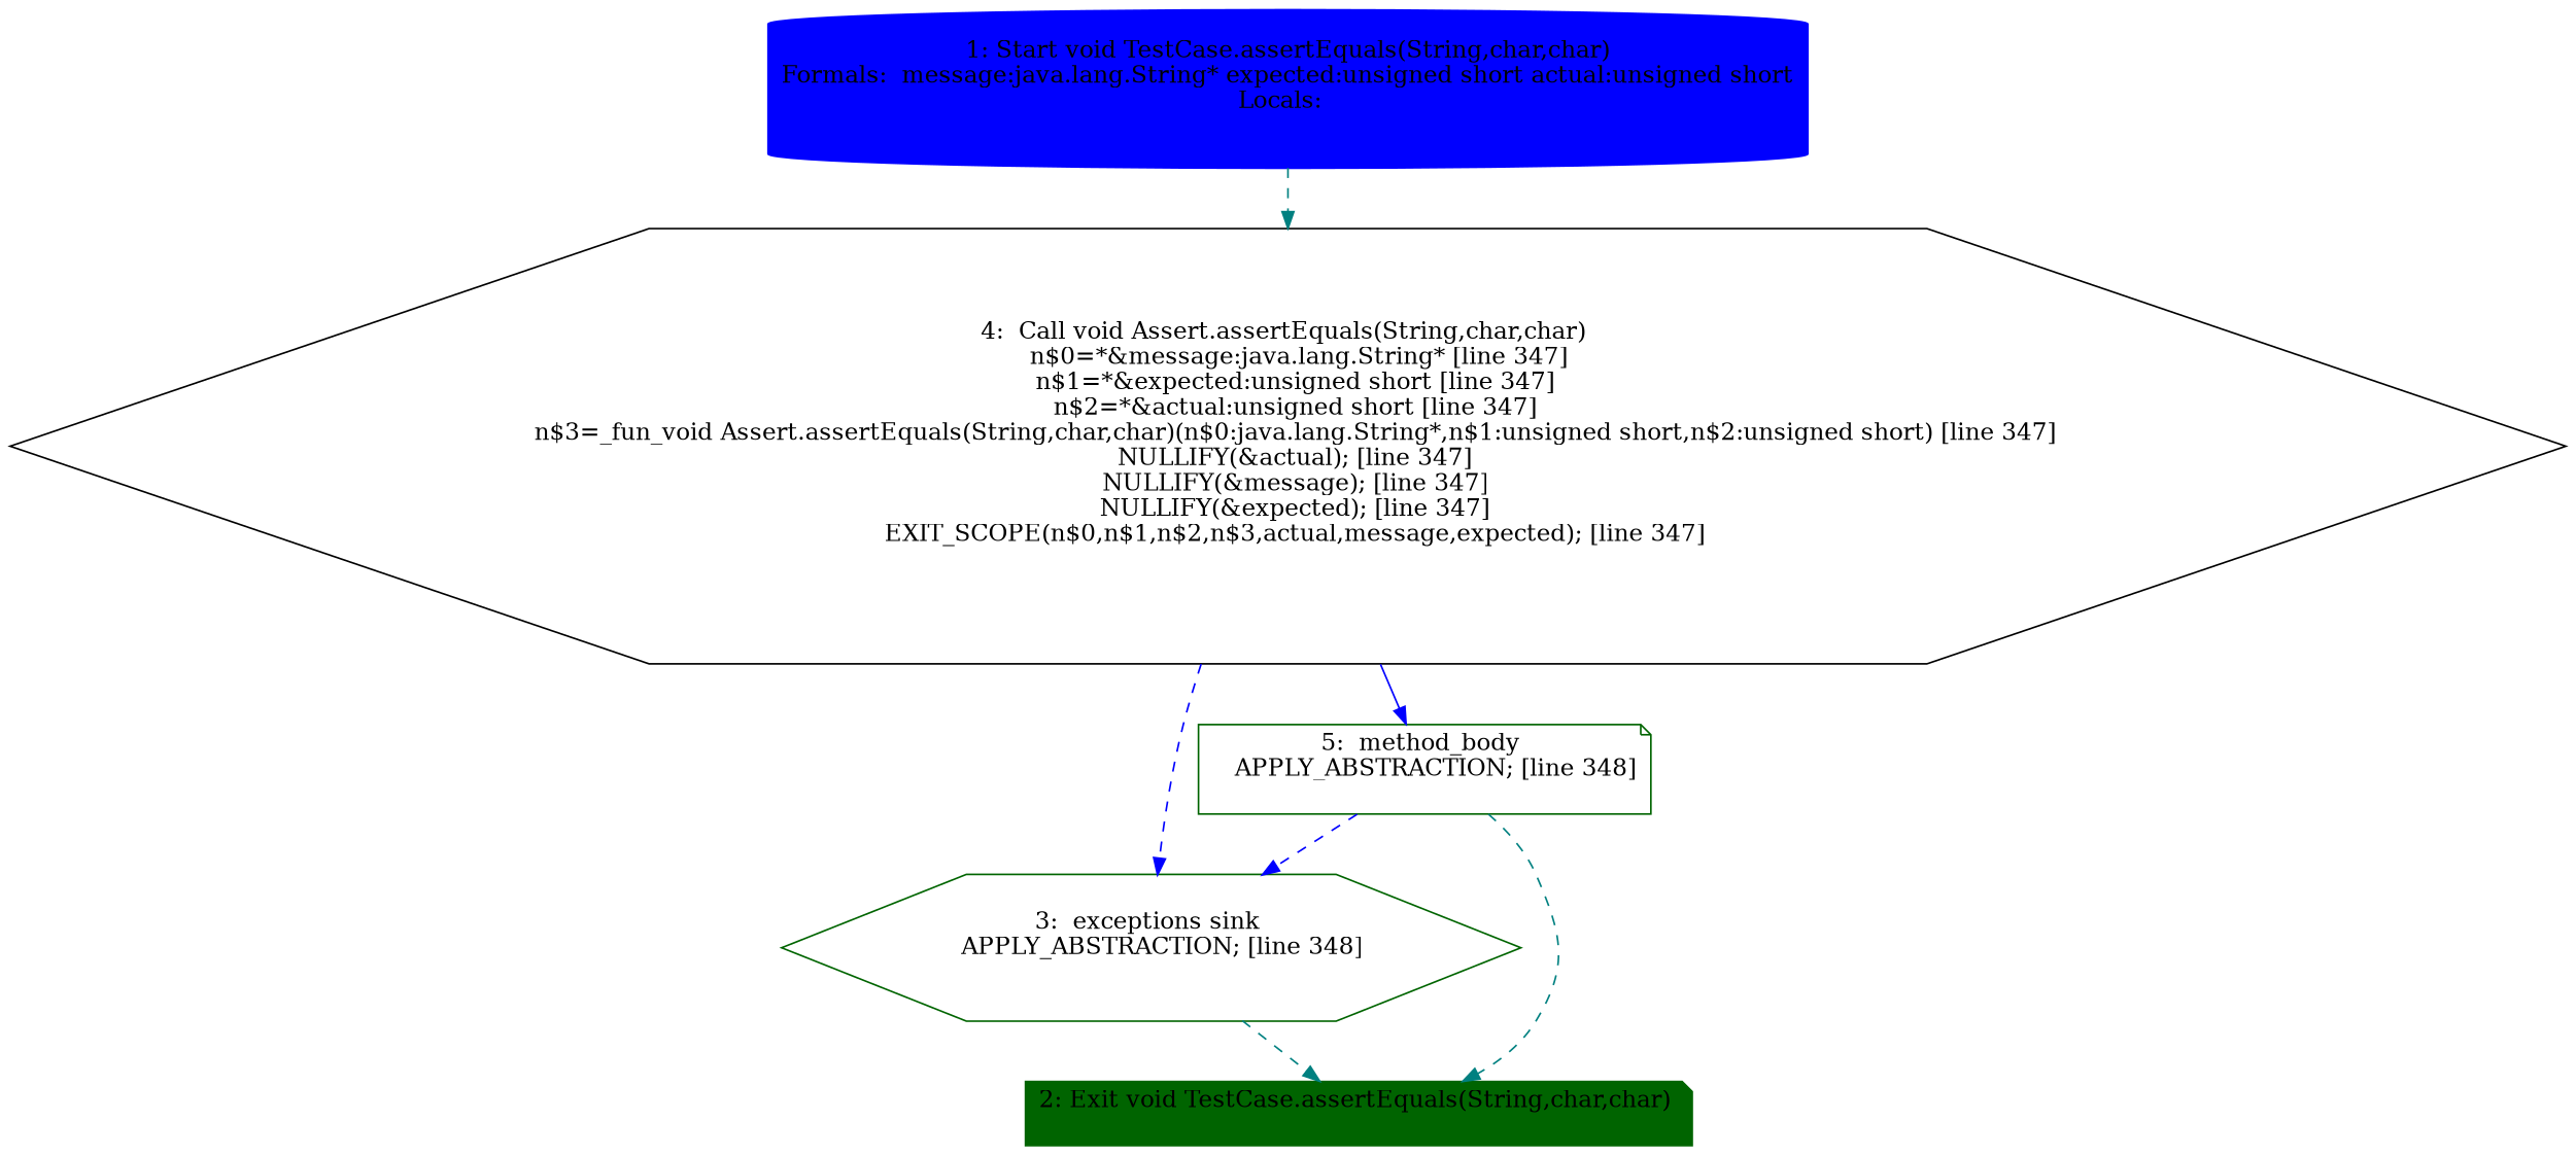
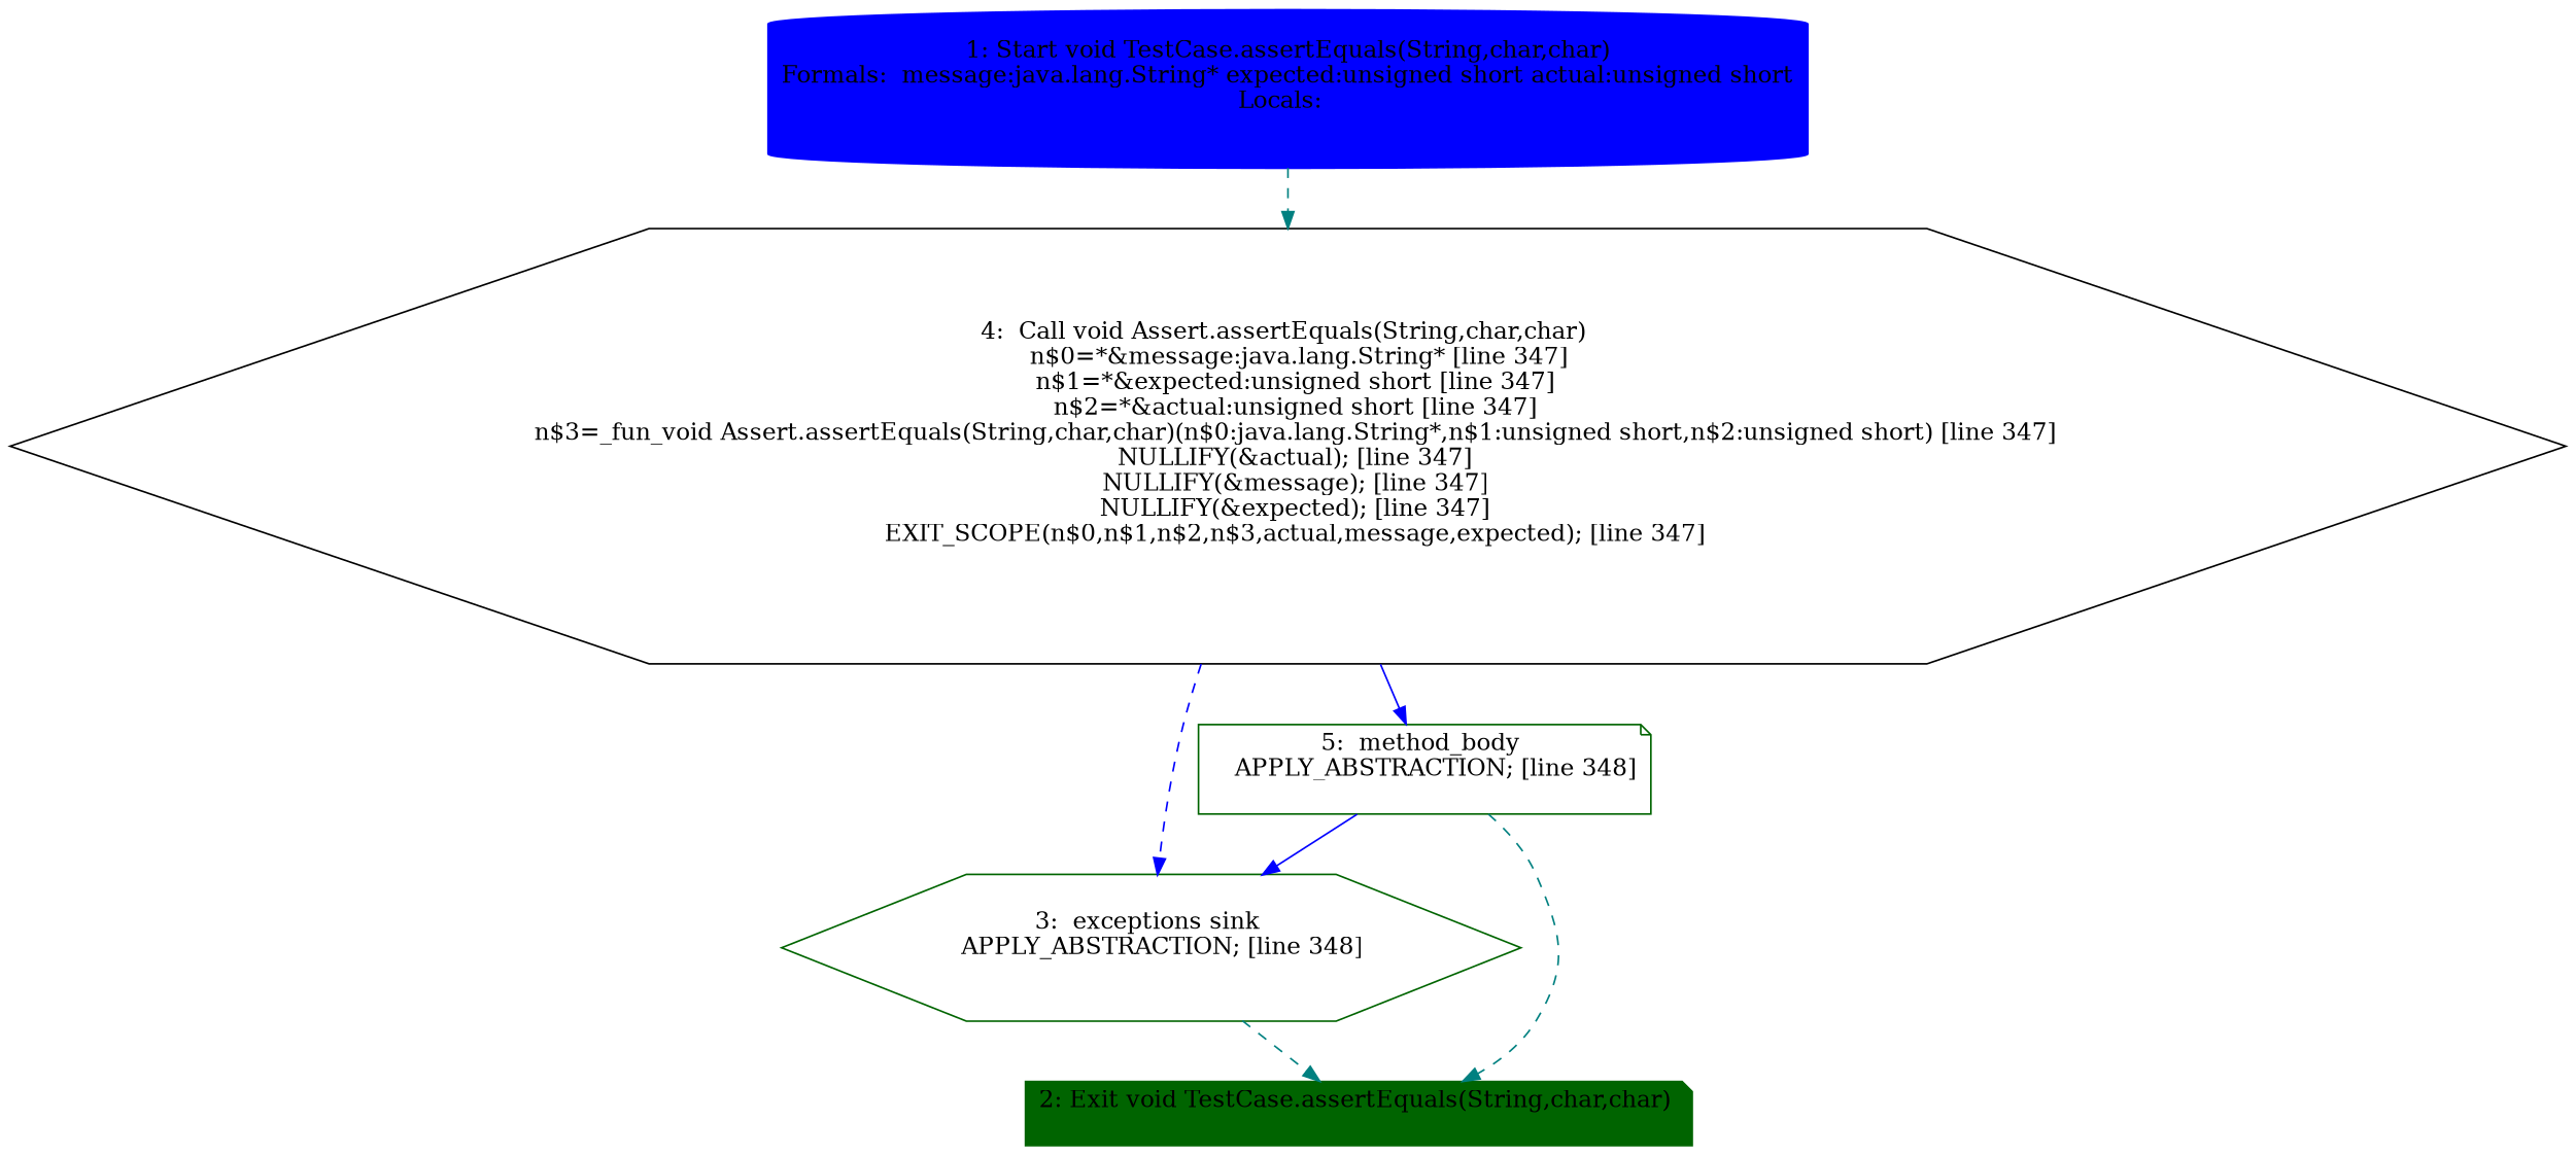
  digraph {
    node [color=darkgreen shape=hexagon]
    edge [color=teal style=dashed]
    n1 [color=blue label="1: Start void TestCase.assertEquals(String,char,char)\nFormals:  message:java.lang.String* expected:unsigned short actual:unsigned short\nLocals:  \n  " style=filled shape=cylinder]
    n2 [label="4:  Call void Assert.assertEquals(String,char,char) \n   n$0=*&message:java.lang.String* [line 347]\n  n$1=*&expected:unsigned short [line 347]\n  n$2=*&actual:unsigned short [line 347]\n  n$3=_fun_void Assert.assertEquals(String,char,char)(n$0:java.lang.String*,n$1:unsigned short,n$2:unsigned short) [line 347]\n  NULLIFY(&actual); [line 347]\n  NULLIFY(&message); [line 347]\n  NULLIFY(&expected); [line 347]\n  EXIT_SCOPE(n$0,n$1,n$2,n$3,actual,message,expected); [line 347]\n " color=black]
    n3 [label="3:  exceptions sink \n   APPLY_ABSTRACTION; [line 348]\n "]
    n4 [label="5:  method_body \n   APPLY_ABSTRACTION; [line 348]\n " shape=note]
    n5 [label="2: Exit void TestCase.assertEquals(String,char,char) \n  " style=filled shape=note]
    n1 -> n2
    n2 -> n3 [color=blue]
    n2 -> n4 [color=blue style=solid]
    n3 -> n5
-   n4 -> n3 [color=blue]
+   n4 -> n3 [color=blue style=solid]
    n4 -> n5
  }
